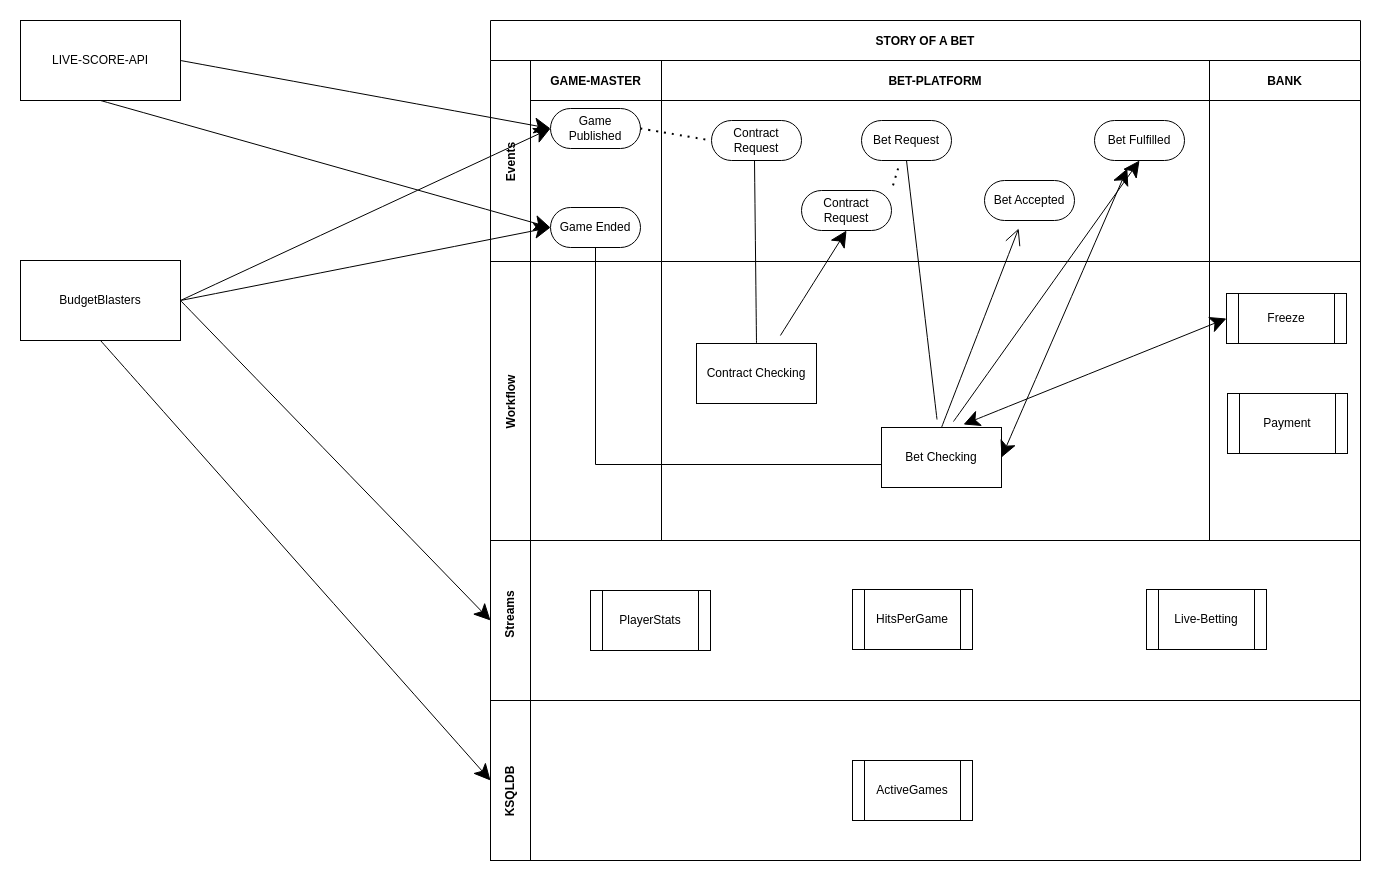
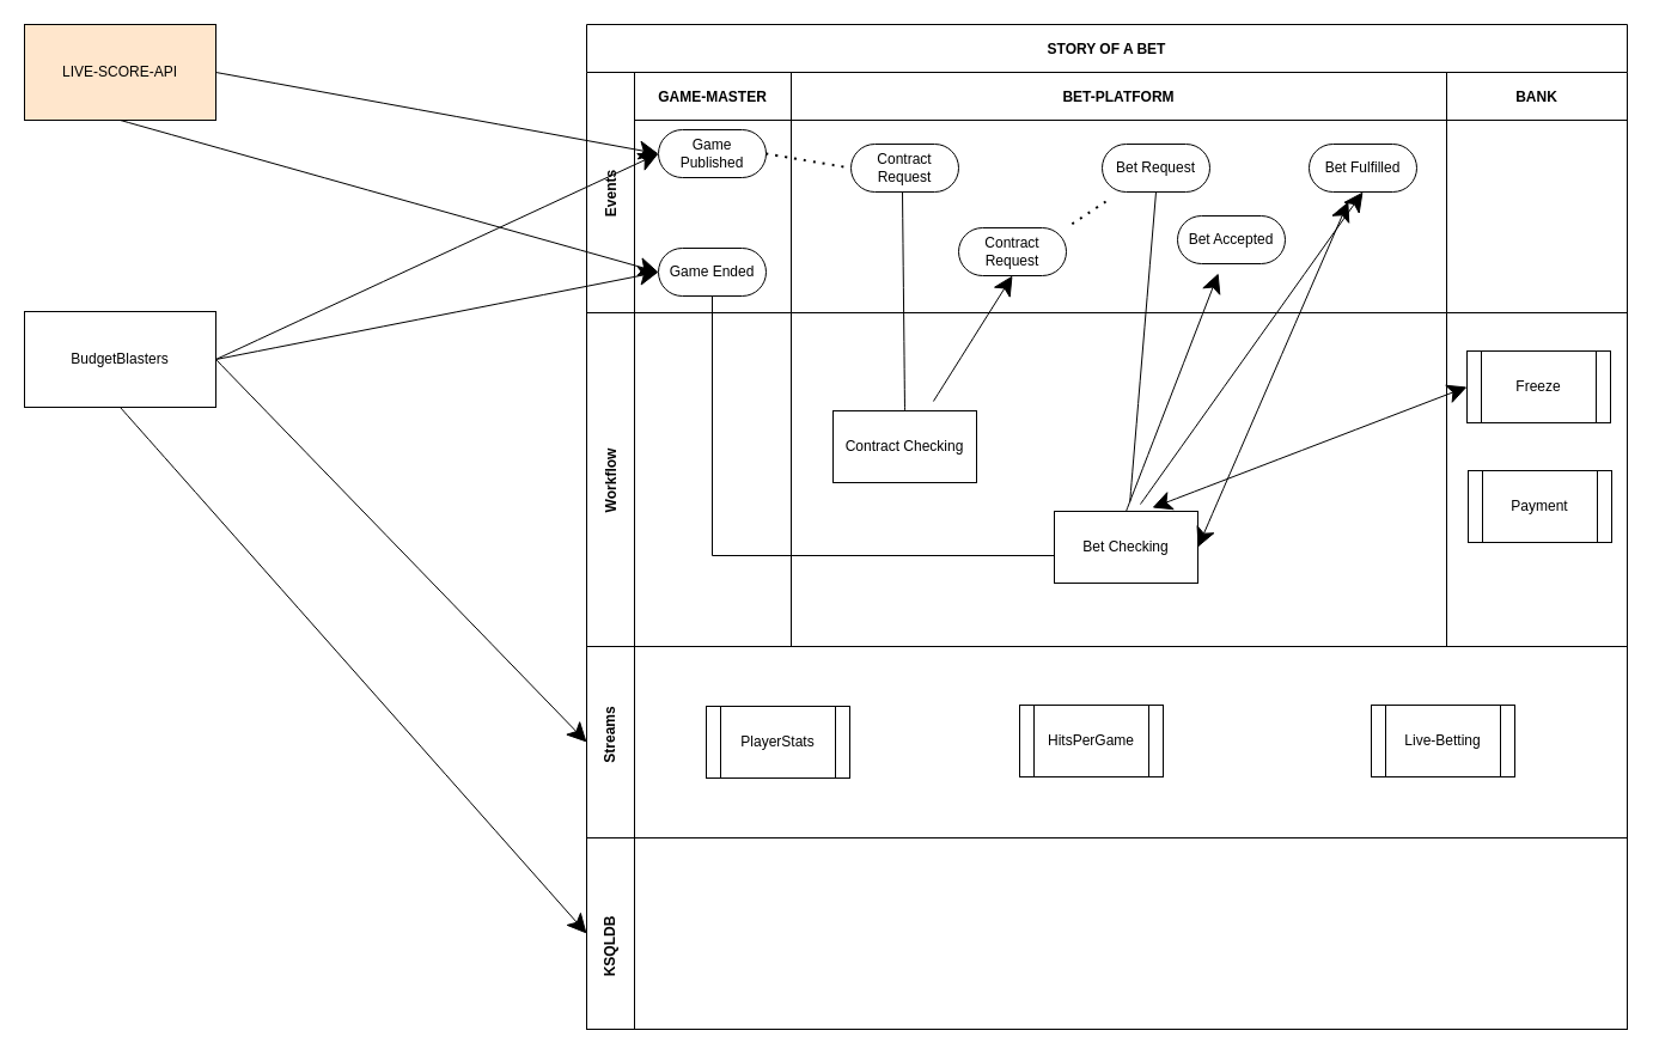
  <mxCell id="0" />
  <mxCell id="1" parent="0" />
  <mxCell id="2" value="" style="rounded=0;whiteSpace=wrap;html=1;fillColor=none;" vertex="1" parent="1"><mxGeometry x="490" y="700" width="870" height="160" as="geometry" /></mxCell>
  <mxCell id="3" value="STORY OF A BET" style="shape=table;childLayout=tableLayout;startSize=40;collapsible=0;recursiveResize=0;expand=0;fillColor=none;fontStyle=1" parent="1" vertex="1"><mxGeometry x="490" y="20" width="870" height="520" as="geometry" /></mxCell>
  <mxCell id="4" value="Events" style="shape=tableRow;horizontal=0;swimlaneHead=0;swimlaneBody=0;top=0;left=0;bottom=0;right=0;fillColor=none;points=[[0,0.5],[1,0.5]];portConstraint=eastwest;startSize=40;collapsible=0;recursiveResize=0;expand=0;fontStyle=1;" parent="3" vertex="1"><mxGeometry y="40" width="870" height="201" as="geometry" /></mxCell>
  <mxCell id="5" value="GAME-MASTER" style="swimlane;swimlaneHead=0;swimlaneBody=0;connectable=0;fillColor=none;startSize=40;collapsible=0;recursiveResize=0;expand=0;fontStyle=1;" parent="4" vertex="1"><mxGeometry x="40" width="131" height="201" as="geometry"><mxRectangle width="131" height="201" as="alternateBounds" /></mxGeometry></mxCell>
  <mxCell id="6" value="Game Published" style="rounded=1;whiteSpace=wrap;html=1;arcSize=50;" parent="5" vertex="1"><mxGeometry x="20" y="48" width="90" height="40" as="geometry" /></mxCell>
  <mxCell id="7" value="Game Ended" style="rounded=1;whiteSpace=wrap;html=1;arcSize=50;" parent="5" vertex="1"><mxGeometry x="20" y="147" width="90" height="40" as="geometry" /></mxCell>
  <mxCell id="8" value="BET-PLATFORM" style="swimlane;swimlaneHead=0;swimlaneBody=0;connectable=0;fillColor=none;startSize=40;collapsible=0;recursiveResize=0;expand=0;fontStyle=1;" parent="4" vertex="1"><mxGeometry x="171" width="548" height="201" as="geometry"><mxRectangle width="548" height="201" as="alternateBounds" /></mxGeometry></mxCell>
  <mxCell id="9" value="Contract Request" style="rounded=1;whiteSpace=wrap;html=1;arcSize=50;" parent="8" vertex="1"><mxGeometry x="50" y="60" width="90" height="40" as="geometry" /></mxCell>
- <mxCell id="10" value="Bet Request" style="rounded=1;whiteSpace=wrap;html=1;arcSize=50;" parent="8" vertex="1"><mxGeometry x="200" y="60" width="90" height="40" as="geometry" /></mxCell>
+ <mxCell id="10" value="Bet Request" style="rounded=1;whiteSpace=wrap;html=1;arcSize=50;" parent="8" vertex="1"><mxGeometry x="260" y="60" width="90" height="40" as="geometry" /></mxCell>
  <mxCell id="11" value="Contract Request" style="rounded=1;whiteSpace=wrap;html=1;arcSize=50;" parent="8" vertex="1"><mxGeometry x="140" y="130" width="90" height="40" as="geometry" /></mxCell>
  <mxCell id="12" value="" style="endArrow=none;dashed=1;html=1;dashPattern=1 3;strokeWidth=2;rounded=0;startSize=14;endSize=14;sourcePerimeterSpacing=8;targetPerimeterSpacing=8;curved=1;entryX=1;entryY=0;entryDx=0;entryDy=0;" parent="8" source="10" target="11" edge="1"><mxGeometry width="50" height="50" relative="1" as="geometry"><mxPoint x="60" y="90" as="sourcePoint" /><mxPoint x="-2" y="90" as="targetPoint" /></mxGeometry></mxCell>
  <mxCell id="13" value="Bet Accepted" style="rounded=1;whiteSpace=wrap;html=1;arcSize=50;" parent="8" vertex="1"><mxGeometry x="323" y="120" width="90" height="40" as="geometry" /></mxCell>
  <mxCell id="14" value="Bet Fulfilled" style="rounded=1;whiteSpace=wrap;html=1;arcSize=50;" parent="8" vertex="1"><mxGeometry x="433" y="60" width="90" height="40" as="geometry" /></mxCell>
  <mxCell id="15" value="" style="endArrow=none;html=1;rounded=0;startSize=14;endSize=14;sourcePerimeterSpacing=8;targetPerimeterSpacing=8;curved=1;exitX=0.5;exitY=0;exitDx=0;exitDy=0;" parent="8" source="21" edge="1"><mxGeometry width="50" height="50" relative="1" as="geometry"><mxPoint x="43" y="150" as="sourcePoint" /><mxPoint x="93" y="100" as="targetPoint" /></mxGeometry></mxCell>
  <mxCell id="16" value="BANK" style="swimlane;swimlaneHead=0;swimlaneBody=0;connectable=0;fillColor=none;startSize=40;collapsible=0;recursiveResize=0;expand=0;fontStyle=1;" parent="4" vertex="1"><mxGeometry x="719" width="151" height="201" as="geometry"><mxRectangle width="151" height="201" as="alternateBounds" /></mxGeometry></mxCell>
  <mxCell id="17" value="" style="endArrow=none;dashed=1;html=1;dashPattern=1 3;strokeWidth=2;rounded=0;startSize=14;endSize=14;sourcePerimeterSpacing=8;targetPerimeterSpacing=8;curved=1;entryX=0;entryY=0.5;entryDx=0;entryDy=0;exitX=1;exitY=0.5;exitDx=0;exitDy=0;" edge="1" parent="4" source="6" target="9"><mxGeometry width="50" height="50" relative="1" as="geometry"><mxPoint x="270" y="370" as="sourcePoint" /><mxPoint x="320" y="320" as="targetPoint" /></mxGeometry></mxCell>
  <mxCell id="18" value="Workflow" style="shape=tableRow;horizontal=0;swimlaneHead=0;swimlaneBody=0;top=0;left=0;bottom=0;right=0;fillColor=none;points=[[0,0.5],[1,0.5]];portConstraint=eastwest;startSize=40;collapsible=0;recursiveResize=0;expand=0;fontStyle=1;" parent="3" vertex="1"><mxGeometry y="241" width="870" height="279" as="geometry" /></mxCell>
  <mxCell id="19" value="" style="swimlane;swimlaneHead=0;swimlaneBody=0;connectable=0;fillColor=none;startSize=0;collapsible=0;recursiveResize=0;expand=0;fontStyle=1;" parent="18" vertex="1"><mxGeometry x="40" width="131" height="279" as="geometry"><mxRectangle width="131" height="279" as="alternateBounds" /></mxGeometry></mxCell>
  <mxCell id="20" value="" style="swimlane;swimlaneHead=0;swimlaneBody=0;connectable=0;fillColor=none;startSize=0;collapsible=0;recursiveResize=0;expand=0;fontStyle=1;" parent="18" vertex="1"><mxGeometry x="171" width="548" height="279" as="geometry"><mxRectangle width="548" height="279" as="alternateBounds" /></mxGeometry></mxCell>
  <mxCell id="21" value="Contract Checking" style="rounded=0;whiteSpace=wrap;html=1;" parent="20" vertex="1"><mxGeometry x="35" y="82" width="120" height="60" as="geometry" /></mxCell>
  <mxCell id="22" value="Bet Checking" style="rounded=0;whiteSpace=wrap;html=1;" parent="20" vertex="1"><mxGeometry x="220" y="166" width="120" height="60" as="geometry" /></mxCell>
  <mxCell id="23" value="" style="swimlane;swimlaneHead=0;swimlaneBody=0;connectable=0;fillColor=none;startSize=0;collapsible=0;recursiveResize=0;expand=0;fontStyle=1;" parent="18" vertex="1"><mxGeometry x="719" width="151" height="279" as="geometry"><mxRectangle width="151" height="279" as="alternateBounds" /></mxGeometry></mxCell>
- <mxCell id="24" value="Freeze" style="shape=process;whiteSpace=wrap;html=1;backgroundOutline=1;" parent="23" vertex="1"><mxGeometry x="17" y="32" width="120" height="50" as="geometry" /></mxCell>
+ <mxCell id="24" value="Freeze" style="shape=process;whiteSpace=wrap;html=1;backgroundOutline=1;" parent="23" vertex="1"><mxGeometry x="17" y="32" width="120" height="60" as="geometry" /></mxCell>
  <mxCell id="25" value="Payment" style="shape=process;whiteSpace=wrap;html=1;backgroundOutline=1;" parent="23" vertex="1"><mxGeometry x="18" y="132" width="120" height="60" as="geometry" /></mxCell>
  <mxCell id="26" value="" style="endArrow=classic;startArrow=classic;html=1;rounded=0;startSize=14;endSize=14;sourcePerimeterSpacing=8;targetPerimeterSpacing=8;curved=1;exitX=1;exitY=0.5;exitDx=0;exitDy=0;" parent="18" source="22" target="14" edge="1"><mxGeometry width="50" height="50" relative="1" as="geometry"><mxPoint x="481.96" y="149" as="sourcePoint" /><mxPoint x="550" y="72" as="targetPoint" /></mxGeometry></mxCell>
  <mxCell id="27" value="" style="endArrow=classic;startArrow=classic;html=1;rounded=0;startSize=14;endSize=14;sourcePerimeterSpacing=8;targetPerimeterSpacing=8;curved=1;exitX=0.683;exitY=-0.05;exitDx=0;exitDy=0;exitPerimeter=0;entryX=0;entryY=0.5;entryDx=0;entryDy=0;" parent="18" source="22" target="24" edge="1"><mxGeometry width="50" height="50" relative="1" as="geometry"><mxPoint x="363" y="412" as="sourcePoint" /><mxPoint x="603" y="62" as="targetPoint" /></mxGeometry></mxCell>
  <mxCell id="28" value="" style="endArrow=classic;html=1;rounded=0;startSize=14;endSize=14;sourcePerimeterSpacing=8;targetPerimeterSpacing=8;curved=1;entryX=0.5;entryY=1;entryDx=0;entryDy=0;" parent="3" source="21" target="11" edge="1"><mxGeometry width="50" height="50" relative="1" as="geometry"><mxPoint x="333" y="300" as="sourcePoint" /><mxPoint x="338" y="312" as="targetPoint" /></mxGeometry></mxCell>
  <mxCell id="29" value="" style="endArrow=none;html=1;rounded=0;startSize=14;endSize=14;sourcePerimeterSpacing=8;targetPerimeterSpacing=8;curved=1;entryX=0.5;entryY=1;entryDx=0;entryDy=0;" parent="3" source="22" target="10" edge="1"><mxGeometry width="50" height="50" relative="1" as="geometry"><mxPoint x="363" y="650" as="sourcePoint" /><mxPoint x="413" y="600" as="targetPoint" /></mxGeometry></mxCell>
  <mxCell id="30" value="" style="endArrow=none;html=1;rounded=0;startSize=14;endSize=14;sourcePerimeterSpacing=8;targetPerimeterSpacing=8;exitX=0.5;exitY=1;exitDx=0;exitDy=0;entryX=0;entryY=0.617;entryDx=0;entryDy=0;entryPerimeter=0;edgeStyle=orthogonalEdgeStyle;" parent="3" source="7" target="22" edge="1"><mxGeometry width="50" height="50" relative="1" as="geometry"><mxPoint x="363" y="641" as="sourcePoint" /><mxPoint x="413" y="591" as="targetPoint" /></mxGeometry></mxCell>
- <mxCell id="31" value="" style="endArrow=open;html=1;rounded=0;startSize=14;endSize=14;sourcePerimeterSpacing=8;targetPerimeterSpacing=8;curved=1;exitX=0.5;exitY=0;exitDx=0;exitDy=0;" parent="3" source="22" target="13" edge="1"><mxGeometry width="50" height="50" relative="1" as="geometry"><mxPoint x="473" y="351" as="sourcePoint" /><mxPoint x="413" y="581" as="targetPoint" /></mxGeometry></mxCell>
+ <mxCell id="31" value="" style="endArrow=classic;html=1;rounded=0;startSize=14;endSize=14;sourcePerimeterSpacing=8;targetPerimeterSpacing=8;curved=1;exitX=0.5;exitY=0;exitDx=0;exitDy=0;" parent="3" source="22" target="13" edge="1"><mxGeometry width="50" height="50" relative="1" as="geometry"><mxPoint x="473" y="351" as="sourcePoint" /><mxPoint x="413" y="581" as="targetPoint" /></mxGeometry></mxCell>
  <mxCell id="32" value="" style="endArrow=classic;html=1;rounded=0;startSize=14;endSize=14;sourcePerimeterSpacing=8;targetPerimeterSpacing=8;curved=1;entryX=0.5;entryY=1;entryDx=0;entryDy=0;" parent="1" target="14" edge="1"><mxGeometry width="50" height="50" relative="1" as="geometry"><mxPoint x="953" y="421" as="sourcePoint" /><mxPoint x="1027.097" y="238" as="targetPoint" /></mxGeometry></mxCell>
- <mxCell id="33" value="LIVE-SCORE-API" style="rounded=0;whiteSpace=wrap;html=1;" vertex="1" parent="1"><mxGeometry x="20" y="20" width="160" height="80" as="geometry" /></mxCell>
+ <mxCell id="33" value="LIVE-SCORE-API" style="rounded=0;whiteSpace=wrap;html=1;fillColor=#ffe6cc;" vertex="1" parent="1"><mxGeometry x="20" y="20" width="160" height="80" as="geometry" /></mxCell>
  <mxCell id="34" value="" style="endArrow=classic;html=1;rounded=0;startSize=14;endSize=14;sourcePerimeterSpacing=8;targetPerimeterSpacing=8;curved=1;exitX=1;exitY=0.5;exitDx=0;exitDy=0;entryX=0;entryY=0.5;entryDx=0;entryDy=0;" edge="1" parent="1" source="33" target="6"><mxGeometry width="50" height="50" relative="1" as="geometry"><mxPoint x="760" y="430" as="sourcePoint" /><mxPoint x="810" y="380" as="targetPoint" /></mxGeometry></mxCell>
  <mxCell id="35" value="BudgetBlasters" style="rounded=0;whiteSpace=wrap;html=1;" vertex="1" parent="1"><mxGeometry x="20" y="260" width="160" height="80" as="geometry" /></mxCell>
  <mxCell id="36" value="" style="endArrow=classic;html=1;rounded=0;startSize=14;endSize=14;sourcePerimeterSpacing=8;targetPerimeterSpacing=8;curved=1;exitX=0.5;exitY=1;exitDx=0;exitDy=0;entryX=0;entryY=0.5;entryDx=0;entryDy=0;" edge="1" parent="1" source="33" target="7"><mxGeometry width="50" height="50" relative="1" as="geometry"><mxPoint x="190" y="70" as="sourcePoint" /><mxPoint x="560" y="150" as="targetPoint" /></mxGeometry></mxCell>
  <mxCell id="37" value="" style="endArrow=classic;html=1;rounded=0;startSize=14;endSize=14;sourcePerimeterSpacing=8;targetPerimeterSpacing=8;curved=1;exitX=1;exitY=0.5;exitDx=0;exitDy=0;entryX=0;entryY=0.5;entryDx=0;entryDy=0;" edge="1" parent="1" source="35" target="6"><mxGeometry width="50" height="50" relative="1" as="geometry"><mxPoint x="200" y="300" as="sourcePoint" /><mxPoint x="570" y="380" as="targetPoint" /></mxGeometry></mxCell>
  <mxCell id="38" value="" style="endArrow=classic;html=1;rounded=0;startSize=14;endSize=14;sourcePerimeterSpacing=8;targetPerimeterSpacing=8;curved=1;exitX=1;exitY=0.5;exitDx=0;exitDy=0;entryX=0;entryY=0.5;entryDx=0;entryDy=0;" edge="1" parent="1" source="35" target="7"><mxGeometry width="50" height="50" relative="1" as="geometry"><mxPoint x="190" y="310" as="sourcePoint" /><mxPoint x="560" y="170" as="targetPoint" /></mxGeometry></mxCell>
  <mxCell id="39" value="" style="rounded=0;whiteSpace=wrap;html=1;fillColor=none;" vertex="1" parent="1"><mxGeometry x="490" y="540" width="870" height="160" as="geometry" /></mxCell>
  <mxCell id="40" value="" style="rounded=0;whiteSpace=wrap;html=1;fillColor=none;flipV=1;flipH=0.5;direction=west;" vertex="1" parent="1"><mxGeometry x="490" y="540" width="40" height="160" as="geometry" /></mxCell>
  <mxCell id="41" value="&lt;b&gt;Streams&lt;/b&gt;" style="text;strokeColor=none;fillColor=none;html=1;align=center;verticalAlign=middle;whiteSpace=wrap;rounded=0;rotation=-90;" vertex="1" parent="1"><mxGeometry x="480" y="599" width="60" height="30" as="geometry" /></mxCell>
  <mxCell id="42" value="PlayerStats" style="shape=process;whiteSpace=wrap;html=1;backgroundOutline=1;" vertex="1" parent="1"><mxGeometry x="590" y="590" width="120" height="60" as="geometry" /></mxCell>
  <mxCell id="43" value="HitsPerGame" style="shape=process;whiteSpace=wrap;html=1;backgroundOutline=1;" vertex="1" parent="1"><mxGeometry x="852" y="589" width="120" height="60" as="geometry" /></mxCell>
  <mxCell id="44" value="Live-Betting" style="shape=process;whiteSpace=wrap;html=1;backgroundOutline=1;" vertex="1" parent="1"><mxGeometry x="1146" y="589" width="120" height="60" as="geometry" /></mxCell>
  <mxCell id="45" value="" style="rounded=0;whiteSpace=wrap;html=1;fillColor=none;flipV=1;flipH=0.5;direction=west;" vertex="1" parent="1"><mxGeometry x="490" y="700" width="40" height="160" as="geometry" /></mxCell>
  <mxCell id="46" value="&lt;b&gt;KSQLDB&lt;/b&gt;" style="text;strokeColor=none;fillColor=none;html=1;align=center;verticalAlign=middle;whiteSpace=wrap;rounded=0;rotation=-90;" vertex="1" parent="1"><mxGeometry x="480" y="776" width="60" height="30" as="geometry" /></mxCell>
- <mxCell id="47" value="ActiveGames" style="shape=process;whiteSpace=wrap;html=1;backgroundOutline=1;" vertex="1" parent="1"><mxGeometry x="852" y="760" width="120" height="60" as="geometry" /></mxCell>
  <mxCell id="48" value="" style="endArrow=classic;html=1;rounded=0;startSize=14;endSize=14;sourcePerimeterSpacing=8;targetPerimeterSpacing=8;curved=1;exitX=1;exitY=0.5;exitDx=0;exitDy=0;entryX=1;entryY=0.5;entryDx=0;entryDy=0;" edge="1" parent="1" source="35" target="40"><mxGeometry width="50" height="50" relative="1" as="geometry"><mxPoint x="190" y="310" as="sourcePoint" /><mxPoint x="560" y="237" as="targetPoint" /></mxGeometry></mxCell>
  <mxCell id="49" value="" style="endArrow=classic;html=1;rounded=0;startSize=14;endSize=14;sourcePerimeterSpacing=8;targetPerimeterSpacing=8;curved=1;exitX=0.5;exitY=1;exitDx=0;exitDy=0;entryX=1;entryY=0.5;entryDx=0;entryDy=0;" edge="1" parent="1" source="35" target="45"><mxGeometry width="50" height="50" relative="1" as="geometry"><mxPoint x="190" y="310" as="sourcePoint" /><mxPoint x="500" y="655" as="targetPoint" /></mxGeometry></mxCell>
